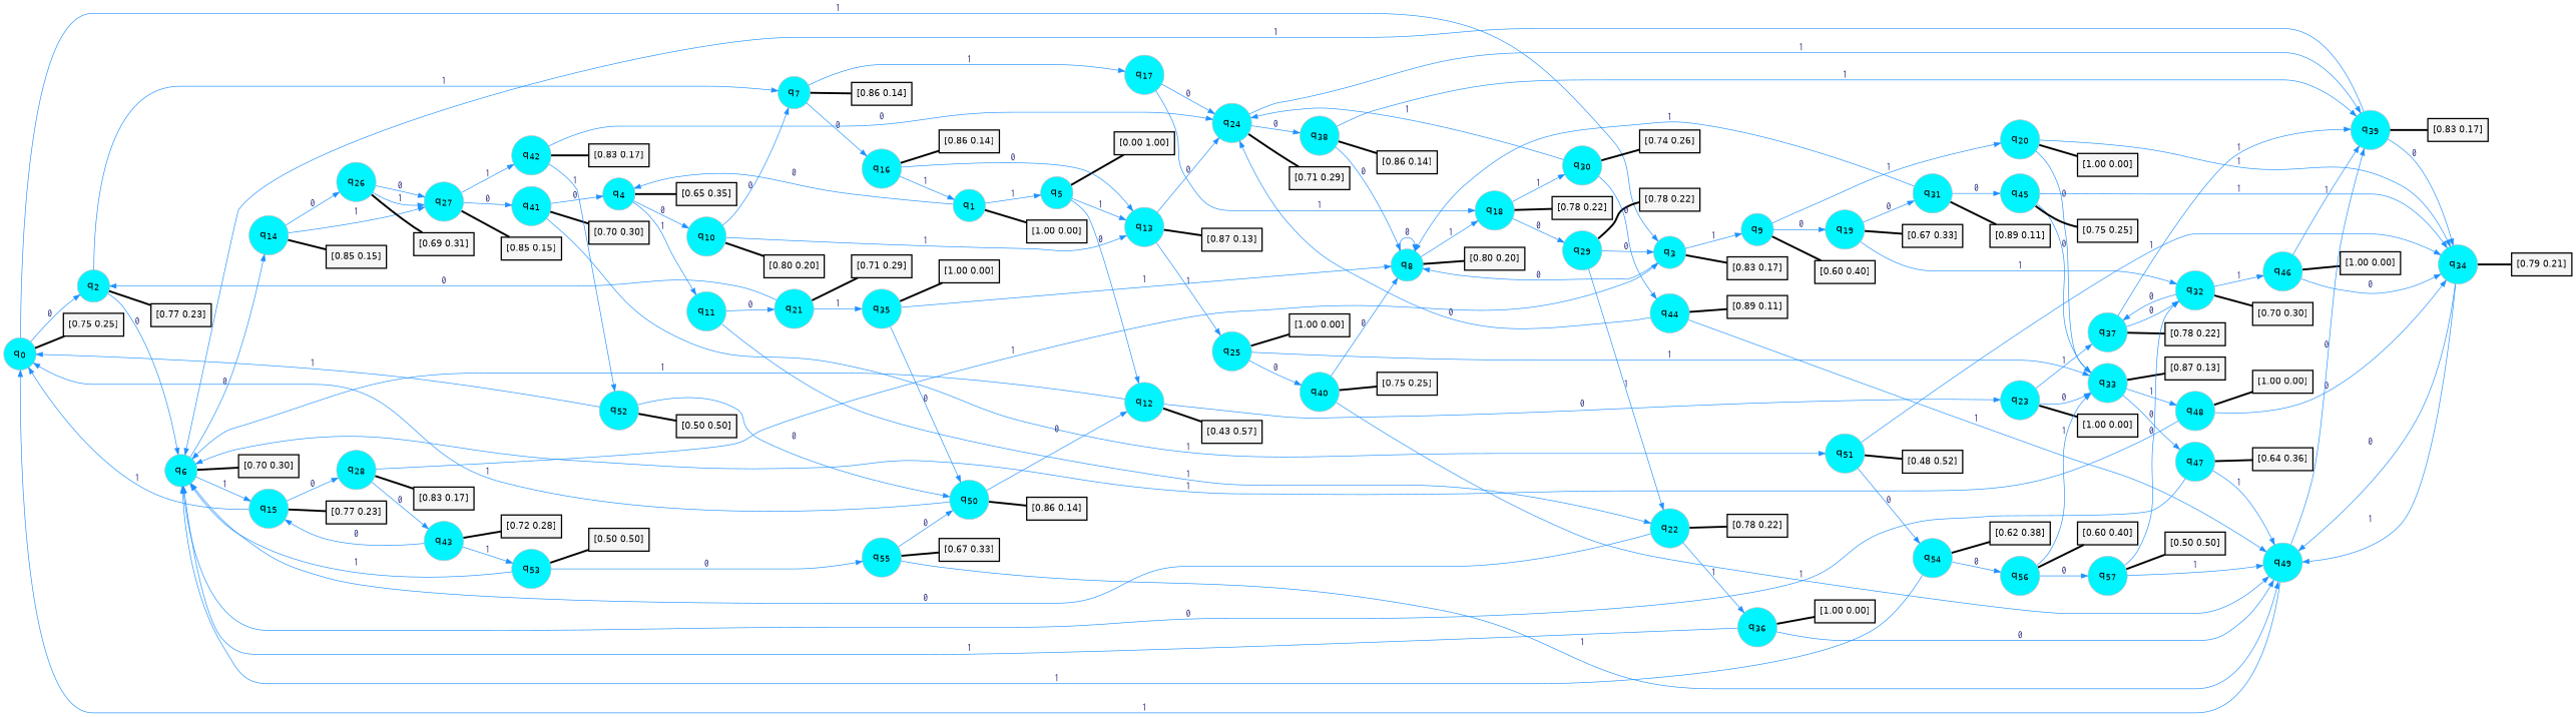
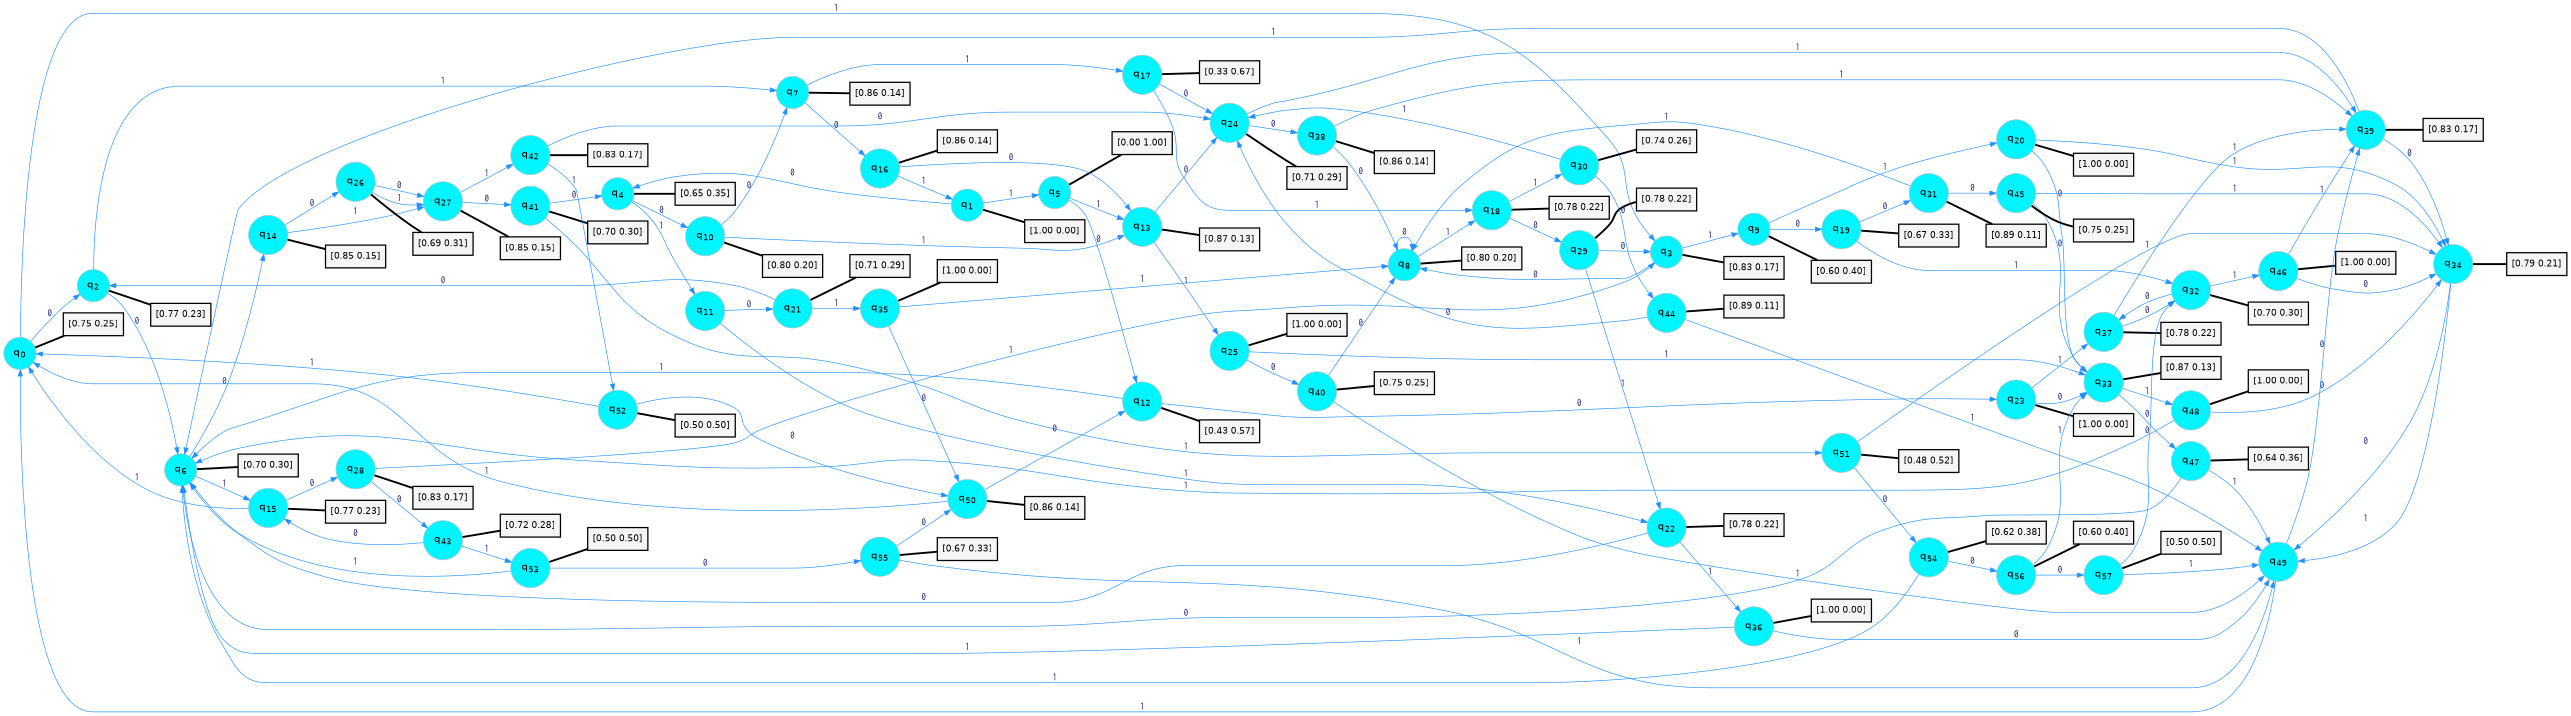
  digraph {
    rankdir=LR
    node [color=gray fillcolor=turquoise1 fontcolor=black fontname=Helvetica fontsize=16 fontweight=bold shape=circle style=filled]
    edge [arrowsize=1 color=dodgerblue1 fontcolor=midnightblue fontname=courier fontweight=bold penwidth=1 style=solid weight=20]
    n1 [label=<q<SUB>0</SUB>>]
    n2 [label=<q<SUB>2</SUB>>]
    n3 [label=<q<SUB>3</SUB>>]
    n4 [color=black fillcolor=whitesmoke fontsize=14 label="[0.75 0.25]" penwidth=2 shape=box]
    n5 [label=<q<SUB>6</SUB>>]
    n6 [label=<q<SUB>7</SUB>>]
    n7 [color=black fillcolor=whitesmoke fontsize=14 label="[0.77 0.23]" penwidth=2 shape=box]
    n8 [label=<q<SUB>8</SUB>>]
    n9 [label=<q<SUB>9</SUB>>]
    n10 [color=black fillcolor=whitesmoke fontsize=14 label="[0.83 0.17]" penwidth=2 shape=box]
    n11 [label=<q<SUB>1</SUB>>]
    n12 [label=<q<SUB>4</SUB>>]
    n13 [label=<q<SUB>5</SUB>>]
    n14 [color=black fillcolor=whitesmoke fontsize=14 label="[1.00 0.00]" penwidth=2 shape=box]
    n15 [label=<q<SUB>10</SUB>>]
    n16 [label=<q<SUB>11</SUB>>]
    n17 [color=black fillcolor=whitesmoke fontsize=14 label="[0.65 0.35]" penwidth=2 shape=box]
    n18 [label=<q<SUB>12</SUB>>]
    n19 [label=<q<SUB>13</SUB>>]
    n20 [color=black fillcolor=whitesmoke fontsize=14 label="[0.00 1.00]" penwidth=2 shape=box]
    n21 [label=<q<SUB>14</SUB>>]
    n22 [label=<q<SUB>15</SUB>>]
    n23 [color=black fillcolor=whitesmoke fontsize=14 label="[0.70 0.30]" penwidth=2 shape=box]
    n24 [label=<q<SUB>16</SUB>>]
    n25 [label=<q<SUB>17</SUB>>]
    n26 [color=black fillcolor=whitesmoke fontsize=14 label="[0.86 0.14]" penwidth=2 shape=box]
    n27 [label=<q<SUB>18</SUB>>]
    n28 [color=black fillcolor=whitesmoke fontsize=14 label="[0.80 0.20]" penwidth=2 shape=box]
    n29 [label=<q<SUB>19</SUB>>]
    n30 [label=<q<SUB>20</SUB>>]
    n31 [color=black fillcolor=whitesmoke fontsize=14 label="[0.60 0.40]" penwidth=2 shape=box]
    n32 [color=black fillcolor=whitesmoke fontsize=14 label="[0.80 0.20]" penwidth=2 shape=box]
    n33 [label=<q<SUB>21</SUB>>]
    n34 [label=<q<SUB>22</SUB>>]
    n35 [label=<q<SUB>23</SUB>>]
    n36 [color=black fillcolor=whitesmoke fontsize=14 label="[0.43 0.57]" penwidth=2 shape=box]
    n37 [label=<q<SUB>24</SUB>>]
    n38 [label=<q<SUB>25</SUB>>]
    n39 [color=black fillcolor=whitesmoke fontsize=14 label="[0.87 0.13]" penwidth=2 shape=box]
    n40 [label=<q<SUB>26</SUB>>]
    n41 [label=<q<SUB>27</SUB>>]
    n42 [color=black fillcolor=whitesmoke fontsize=14 label="[0.85 0.15]" penwidth=2 shape=box]
    n43 [label=<q<SUB>28</SUB>>]
    n44 [color=black fillcolor=whitesmoke fontsize=14 label="[0.77 0.23]" penwidth=2 shape=box]
    n45 [color=black fillcolor=whitesmoke fontsize=14 label="[0.86 0.14]" penwidth=2 shape=box]
+   n46 [color=black fillcolor=whitesmoke fontsize=14 label="[0.33 0.67]" penwidth=2 shape=box]
    n47 [label=<q<SUB>29</SUB>>]
    n48 [label=<q<SUB>30</SUB>>]
    n49 [color=black fillcolor=whitesmoke fontsize=14 label="[0.78 0.22]" penwidth=2 shape=box]
    n50 [label=<q<SUB>31</SUB>>]
    n51 [label=<q<SUB>32</SUB>>]
    n52 [color=black fillcolor=whitesmoke fontsize=14 label="[0.67 0.33]" penwidth=2 shape=box]
    n53 [label=<q<SUB>33</SUB>>]
    n54 [label=<q<SUB>34</SUB>>]
    n55 [color=black fillcolor=whitesmoke fontsize=14 label="[1.00 0.00]" penwidth=2 shape=box]
    n56 [label=<q<SUB>35</SUB>>]
    n57 [color=black fillcolor=whitesmoke fontsize=14 label="[0.71 0.29]" penwidth=2 shape=box]
    n58 [label=<q<SUB>36</SUB>>]
    n59 [color=black fillcolor=whitesmoke fontsize=14 label="[0.78 0.22]" penwidth=2 shape=box]
    n60 [label=<q<SUB>37</SUB>>]
    n61 [color=black fillcolor=whitesmoke fontsize=14 label="[1.00 0.00]" penwidth=2 shape=box]
    n62 [label=<q<SUB>38</SUB>>]
    n63 [label=<q<SUB>39</SUB>>]
    n64 [color=black fillcolor=whitesmoke fontsize=14 label="[0.71 0.29]" penwidth=2 shape=box]
    n65 [label=<q<SUB>40</SUB>>]
    n66 [color=black fillcolor=whitesmoke fontsize=14 label="[1.00 0.00]" penwidth=2 shape=box]
    n67 [color=black fillcolor=whitesmoke fontsize=14 label="[0.69 0.31]" penwidth=2 shape=box]
    n68 [label=<q<SUB>41</SUB>>]
    n69 [label=<q<SUB>42</SUB>>]
    n70 [color=black fillcolor=whitesmoke fontsize=14 label="[0.85 0.15]" penwidth=2 shape=box]
    n71 [label=<q<SUB>43</SUB>>]
    n72 [color=black fillcolor=whitesmoke fontsize=14 label="[0.83 0.17]" penwidth=2 shape=box]
    n73 [color=black fillcolor=whitesmoke fontsize=14 label="[0.78 0.22]" penwidth=2 shape=box]
    n74 [label=<q<SUB>44</SUB>>]
    n75 [color=black fillcolor=whitesmoke fontsize=14 label="[0.74 0.26]" penwidth=2 shape=box]
    n76 [label=<q<SUB>45</SUB>>]
    n77 [color=black fillcolor=whitesmoke fontsize=14 label="[0.89 0.11]" penwidth=2 shape=box]
    n78 [label=<q<SUB>46</SUB>>]
    n79 [color=black fillcolor=whitesmoke fontsize=14 label="[0.70 0.30]" penwidth=2 shape=box]
    n80 [label=<q<SUB>47</SUB>>]
    n81 [label=<q<SUB>48</SUB>>]
    n82 [color=black fillcolor=whitesmoke fontsize=14 label="[0.87 0.13]" penwidth=2 shape=box]
    n83 [label=<q<SUB>49</SUB>>]
    n84 [color=black fillcolor=whitesmoke fontsize=14 label="[0.79 0.21]" penwidth=2 shape=box]
    n85 [label=<q<SUB>50</SUB>>]
    n86 [color=black fillcolor=whitesmoke fontsize=14 label="[1.00 0.00]" penwidth=2 shape=box]
    n87 [color=black fillcolor=whitesmoke fontsize=14 label="[1.00 0.00]" penwidth=2 shape=box]
    n88 [color=black fillcolor=whitesmoke fontsize=14 label="[0.78 0.22]" penwidth=2 shape=box]
    n89 [color=black fillcolor=whitesmoke fontsize=14 label="[0.86 0.14]" penwidth=2 shape=box]
    n90 [color=black fillcolor=whitesmoke fontsize=14 label="[0.83 0.17]" penwidth=2 shape=box]
    n91 [color=black fillcolor=whitesmoke fontsize=14 label="[0.75 0.25]" penwidth=2 shape=box]
    n92 [label=<q<SUB>51</SUB>>]
    n93 [color=black fillcolor=whitesmoke fontsize=14 label="[0.70 0.30]" penwidth=2 shape=box]
    n94 [label=<q<SUB>52</SUB>>]
    n95 [color=black fillcolor=whitesmoke fontsize=14 label="[0.83 0.17]" penwidth=2 shape=box]
    n96 [label=<q<SUB>53</SUB>>]
    n97 [color=black fillcolor=whitesmoke fontsize=14 label="[0.72 0.28]" penwidth=2 shape=box]
    n98 [color=black fillcolor=whitesmoke fontsize=14 label="[0.89 0.11]" penwidth=2 shape=box]
    n99 [color=black fillcolor=whitesmoke fontsize=14 label="[0.75 0.25]" penwidth=2 shape=box]
    n100 [color=black fillcolor=whitesmoke fontsize=14 label="[1.00 0.00]" penwidth=2 shape=box]
    n101 [color=black fillcolor=whitesmoke fontsize=14 label="[0.64 0.36]" penwidth=2 shape=box]
    n102 [color=black fillcolor=whitesmoke fontsize=14 label="[1.00 0.00]" penwidth=2 shape=box]
    n103 [color=black fillcolor=whitesmoke fontsize=14 label="[0.86 0.14]" penwidth=2 shape=box]
    n104 [label=<q<SUB>54</SUB>>]
    n105 [color=black fillcolor=whitesmoke fontsize=14 label="[0.48 0.52]" penwidth=2 shape=box]
    n106 [color=black fillcolor=whitesmoke fontsize=14 label="[0.50 0.50]" penwidth=2 shape=box]
    n107 [label=<q<SUB>55</SUB>>]
    n108 [color=black fillcolor=whitesmoke fontsize=14 label="[0.50 0.50]" penwidth=2 shape=box]
    n109 [label=<q<SUB>56</SUB>>]
    n110 [color=black fillcolor=whitesmoke fontsize=14 label="[0.62 0.38]" penwidth=2 shape=box]
    n111 [color=black fillcolor=whitesmoke fontsize=14 label="[0.67 0.33]" penwidth=2 shape=box]
    n112 [label=<q<SUB>57</SUB>>]
    n113 [color=black fillcolor=whitesmoke fontsize=14 label="[0.60 0.40]" penwidth=2 shape=box]
    n114 [color=black fillcolor=whitesmoke fontsize=14 label="[0.50 0.50]" penwidth=2 shape=box]
    n1 -> n2 [label=0]
    n1 -> n3 [label=1]
    n1 -> n4 [arrowhead=none color=black penwidth=3]
    n2 -> n5 [label=0]
    n2 -> n6 [label=1]
    n2 -> n7 [arrowhead=none color=black penwidth=3]
    n3 -> n8 [label=0]
    n3 -> n9 [label=1]
    n3 -> n10 [arrowhead=none color=black penwidth=3]
    n5 -> n21 [label=0]
    n5 -> n22 [label=1]
    n5 -> n23 [arrowhead=none color=black penwidth=3]
    n6 -> n24 [label=0]
    n6 -> n25 [label=1]
    n6 -> n26 [arrowhead=none color=black penwidth=3]
    n8 -> n8 [label=0]
    n8 -> n27 [label=1]
    n8 -> n28 [arrowhead=none color=black penwidth=3]
    n9 -> n29 [label=0]
    n9 -> n30 [label=1]
    n9 -> n31 [arrowhead=none color=black penwidth=3]
    n11 -> n12 [label=0]
    n11 -> n13 [label=1]
    n11 -> n14 [arrowhead=none color=black penwidth=3]
    n12 -> n15 [label=0]
    n12 -> n16 [label=1]
    n12 -> n17 [arrowhead=none color=black penwidth=3]
    n13 -> n18 [label=0]
    n13 -> n19 [label=1]
    n13 -> n20 [arrowhead=none color=black penwidth=3]
    n15 -> n6 [label=0]
    n15 -> n19 [label=1]
    n15 -> n32 [arrowhead=none color=black penwidth=3]
    n16 -> n33 [label=0]
    n16 -> n34 [label=1]
    n18 -> n5 [label=1]
    n18 -> n35 [label=0]
    n18 -> n36 [arrowhead=none color=black penwidth=3]
    n19 -> n37 [label=0]
    n19 -> n38 [label=1]
    n19 -> n39 [arrowhead=none color=black penwidth=3]
    n21 -> n40 [label=0]
    n21 -> n41 [label=1]
    n21 -> n42 [arrowhead=none color=black penwidth=3]
    n22 -> n1 [label=1]
    n22 -> n43 [label=0]
    n22 -> n44 [arrowhead=none color=black penwidth=3]
    n24 -> n11 [label=1]
    n24 -> n19 [label=0]
    n24 -> n45 [arrowhead=none color=black penwidth=3]
    n25 -> n27 [label=1]
    n25 -> n37 [label=0]
+   n25 -> n46 [arrowhead=none color=black penwidth=3]
    n27 -> n47 [label=0]
    n27 -> n48 [label=1]
    n27 -> n49 [arrowhead=none color=black penwidth=3]
    n29 -> n50 [label=0]
    n29 -> n51 [label=1]
    n29 -> n52 [arrowhead=none color=black penwidth=3]
    n30 -> n53 [label=0]
    n30 -> n54 [label=1]
    n30 -> n55 [arrowhead=none color=black penwidth=3]
    n33 -> n2 [label=0]
    n33 -> n56 [label=1]
    n33 -> n57 [arrowhead=none color=black penwidth=3]
    n34 -> n5 [label=0]
    n34 -> n58 [label=1]
    n34 -> n59 [arrowhead=none color=black penwidth=3]
    n35 -> n53 [label=0]
    n35 -> n60 [label=1]
    n35 -> n61 [arrowhead=none color=black penwidth=3]
    n37 -> n62 [label=0]
    n37 -> n63 [label=1]
    n37 -> n64 [arrowhead=none color=black penwidth=3]
    n38 -> n53 [label=1]
    n38 -> n65 [label=0]
    n38 -> n66 [arrowhead=none color=black penwidth=3]
    n40 -> n41 [label=0]
    n40 -> n41 [label=1]
    n40 -> n67 [arrowhead=none color=black penwidth=3]
    n41 -> n68 [label=0]
    n41 -> n69 [label=1]
    n41 -> n70 [arrowhead=none color=black penwidth=3]
    n43 -> n3 [label=1]
    n43 -> n71 [label=0]
    n43 -> n72 [arrowhead=none color=black penwidth=3]
    n47 -> n3 [label=0]
    n47 -> n34 [label=1]
    n47 -> n73 [arrowhead=none color=black penwidth=3]
    n48 -> n37 [label=1]
    n48 -> n74 [label=0]
    n48 -> n75 [arrowhead=none color=black penwidth=3]
    n50 -> n8 [label=1]
    n50 -> n76 [label=0]
    n50 -> n77 [arrowhead=none color=black penwidth=3]
    n51 -> n60 [label=0]
    n51 -> n78 [label=1]
    n51 -> n79 [arrowhead=none color=black penwidth=3]
    n53 -> n80 [label=0]
    n53 -> n81 [label=1]
    n53 -> n82 [arrowhead=none color=black penwidth=3]
    n54 -> n83 [label=0]
    n54 -> n83 [label=1]
    n54 -> n84 [arrowhead=none color=black penwidth=3]
    n56 -> n8 [label=1]
    n56 -> n85 [label=0]
    n56 -> n86 [arrowhead=none color=black penwidth=3]
    n58 -> n5 [label=1]
    n58 -> n83 [label=0]
    n58 -> n87 [arrowhead=none color=black penwidth=3]
    n60 -> n51 [label=0]
    n60 -> n63 [label=1]
    n60 -> n88 [arrowhead=none color=black penwidth=3]
    n62 -> n8 [label=0]
    n62 -> n63 [label=1]
    n62 -> n89 [arrowhead=none color=black penwidth=3]
    n63 -> n5 [label=1]
    n63 -> n54 [label=0]
    n63 -> n90 [arrowhead=none color=black penwidth=3]
    n65 -> n8 [label=0]
    n65 -> n83 [label=1]
    n65 -> n91 [arrowhead=none color=black penwidth=3]
    n68 -> n12 [label=0]
    n68 -> n92 [label=1]
    n68 -> n93 [arrowhead=none color=black penwidth=3]
    n69 -> n37 [label=0]
    n69 -> n94 [label=1]
    n69 -> n95 [arrowhead=none color=black penwidth=3]
    n71 -> n22 [label=0]
    n71 -> n96 [label=1]
    n71 -> n97 [arrowhead=none color=black penwidth=3]
    n74 -> n37 [label=0]
    n74 -> n83 [label=1]
    n74 -> n98 [arrowhead=none color=black penwidth=3]
    n76 -> n53 [label=0]
    n76 -> n54 [label=1]
    n76 -> n99 [arrowhead=none color=black penwidth=3]
    n78 -> n54 [label=0]
    n78 -> n63 [label=1]
    n78 -> n100 [arrowhead=none color=black penwidth=3]
    n80 -> n5 [label=0]
    n80 -> n83 [label=1]
    n80 -> n101 [arrowhead=none color=black penwidth=3]
    n81 -> n5 [label=1]
    n81 -> n54 [label=0]
    n81 -> n102 [arrowhead=none color=black penwidth=3]
    n83 -> n1 [label=1]
    n83 -> n63 [label=0]
    n85 -> n1 [label=1]
    n85 -> n18 [label=0]
    n85 -> n103 [arrowhead=none color=black penwidth=3]
    n92 -> n54 [label=1]
    n92 -> n104 [label=0]
    n92 -> n105 [arrowhead=none color=black penwidth=3]
    n94 -> n1 [label=1]
    n94 -> n85 [label=0]
    n94 -> n106 [arrowhead=none color=black penwidth=3]
    n96 -> n5 [label=1]
    n96 -> n107 [label=0]
    n96 -> n108 [arrowhead=none color=black penwidth=3]
    n104 -> n5 [label=1]
    n104 -> n109 [label=0]
    n104 -> n110 [arrowhead=none color=black penwidth=3]
    n107 -> n83 [label=1]
    n107 -> n85 [label=0]
    n107 -> n111 [arrowhead=none color=black penwidth=3]
    n109 -> n53 [label=1]
    n109 -> n112 [label=0]
    n109 -> n113 [arrowhead=none color=black penwidth=3]
    n112 -> n51 [label=0]
    n112 -> n83 [label=1]
    n112 -> n114 [arrowhead=none color=black penwidth=3]
  }
